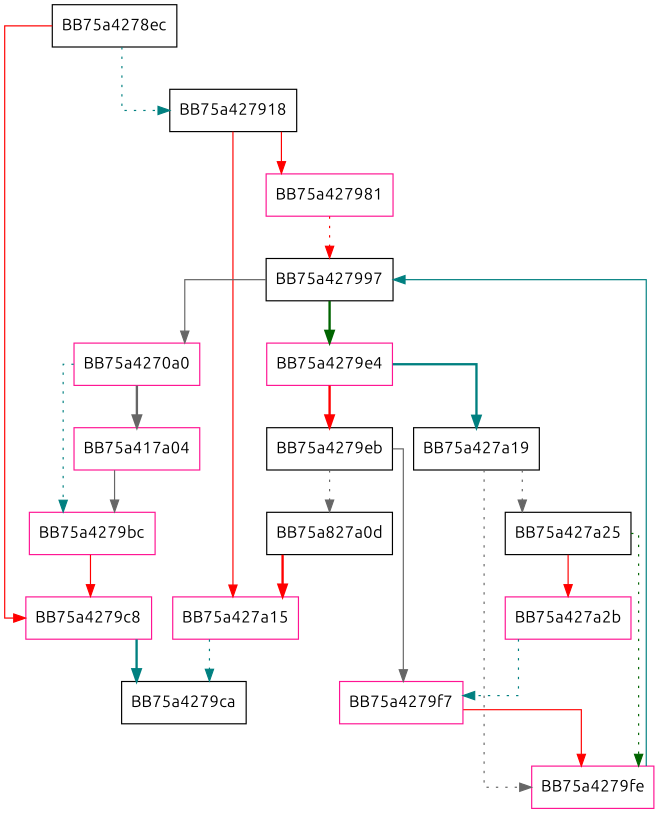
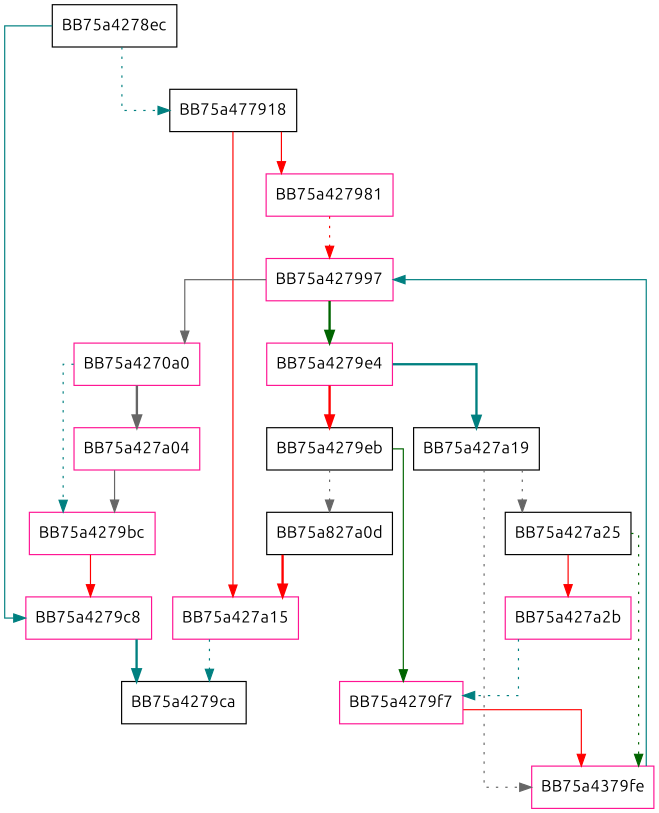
  digraph {
    fontname=Ubuntu
    splines=ortho
    node [color=deeppink fontname=Ubuntu shape=box]
    edge [color=teal fontname=Ubuntu style=solid]
    BB75a4278ec [color=black]
    BB75a4279c8
-   BB75a427918 [color=black]
+   BB75a427918 [color=black label=BB75a477918]
    BB75a4279ca [color=black]
    BB75a427a15
    BB75a427981
-   BB75a427997 [color=black]
+   BB75a427997
    BB75a4279e4
    n9 [label=BB75a4270a0]
    BB75a427a19 [color=black]
    BB75a4279eb [color=black]
-   BB75a427a04 [label=BB75a417a04]
+   BB75a427a04
    BB75a4279bc
-   BB75a4279fe
+   BB75a4279fe [label=BB75a4379fe]
    BB75a427a25 [color=black]
    n16 [color=black label=BB75a827a0d]
    BB75a4279f7
    BB75a427a2b
-   BB75a4278ec -> BB75a4279c8 [color=red]
+   BB75a4278ec -> BB75a4279c8
    BB75a4278ec -> BB75a427918 [style=dotted]
    BB75a4279c8 -> BB75a4279ca [style=bold]
    BB75a427918 -> BB75a427a15 [color=red]
    BB75a427918 -> BB75a427981 [color=red]
    BB75a427a15 -> BB75a4279ca [style=dotted]
    BB75a427981 -> BB75a427997 [color=red style=dotted]
    BB75a427997 -> BB75a4279e4 [color=darkgreen style=bold]
    BB75a427997 -> n9 [color=gray40]
    BB75a4279e4 -> BB75a427a19 [style=bold]
    BB75a4279e4 -> BB75a4279eb [color=red style=bold]
    n9 -> BB75a427a04 [color=gray40 style=bold]
    n9 -> BB75a4279bc [style=dotted]
    BB75a427a19 -> BB75a4279fe [color=gray40 style=dotted]
    BB75a427a19 -> BB75a427a25 [color=gray40 style=dotted]
    BB75a4279eb -> n16 [color=gray40 style=dotted]
-   BB75a4279eb -> BB75a4279f7 [color=gray40]
+   BB75a4279eb -> BB75a4279f7 [color=darkgreen]
    BB75a427a04 -> BB75a4279bc [color=gray40]
    BB75a4279bc -> BB75a4279c8 [color=red]
    BB75a4279fe -> BB75a427997
    BB75a427a25 -> BB75a4279fe [color=darkgreen style=dotted]
    BB75a427a25 -> BB75a427a2b [color=red]
    n16 -> BB75a427a15 [color=red style=bold]
    BB75a4279f7 -> BB75a4279fe [color=red]
    BB75a427a2b -> BB75a4279f7 [style=dotted]
  }
